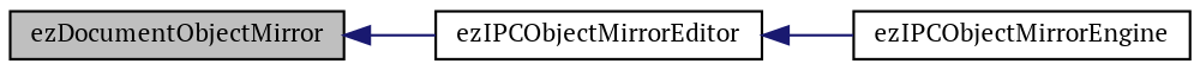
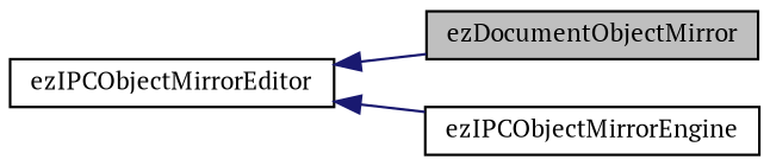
  digraph {
    fontname="PT Serif"
    rankdir=LR
    node [color=black fillcolor=white fontname="PT Serif" fontsize=10 shape=record style=filled]
    edge [color=midnightblue dir=back fontname="PT Serif" fontsize=10 labelfontname=Helvetica labelfontsize=10 style=solid]
    n1 [fillcolor=grey75 fontcolor=black height=0.2 label=ezDocumentObjectMirror width=0.4]
    n2 [height=0.2 label=ezIPCObjectMirrorEditor width=0.4]
    n3 [height=0.2 label=ezIPCObjectMirrorEngine width=0.4]
-   n1 -> n2
+   n2 -> n1
    n2 -> n3
  }
